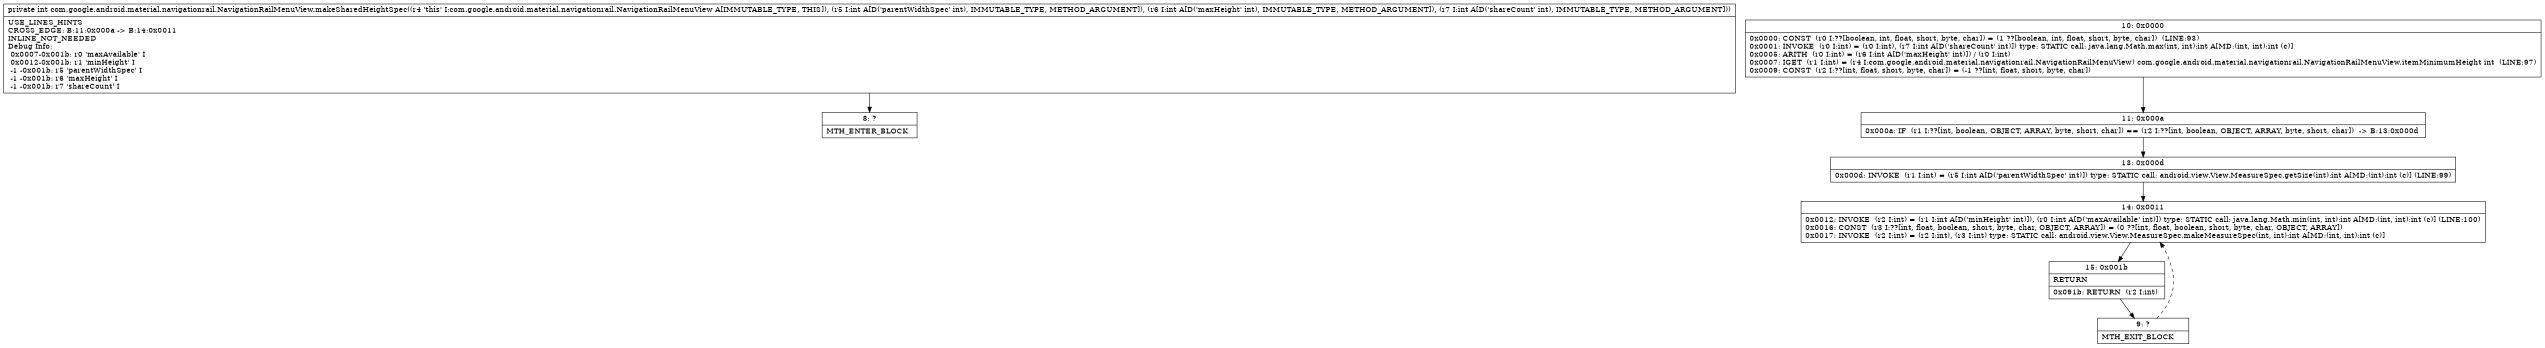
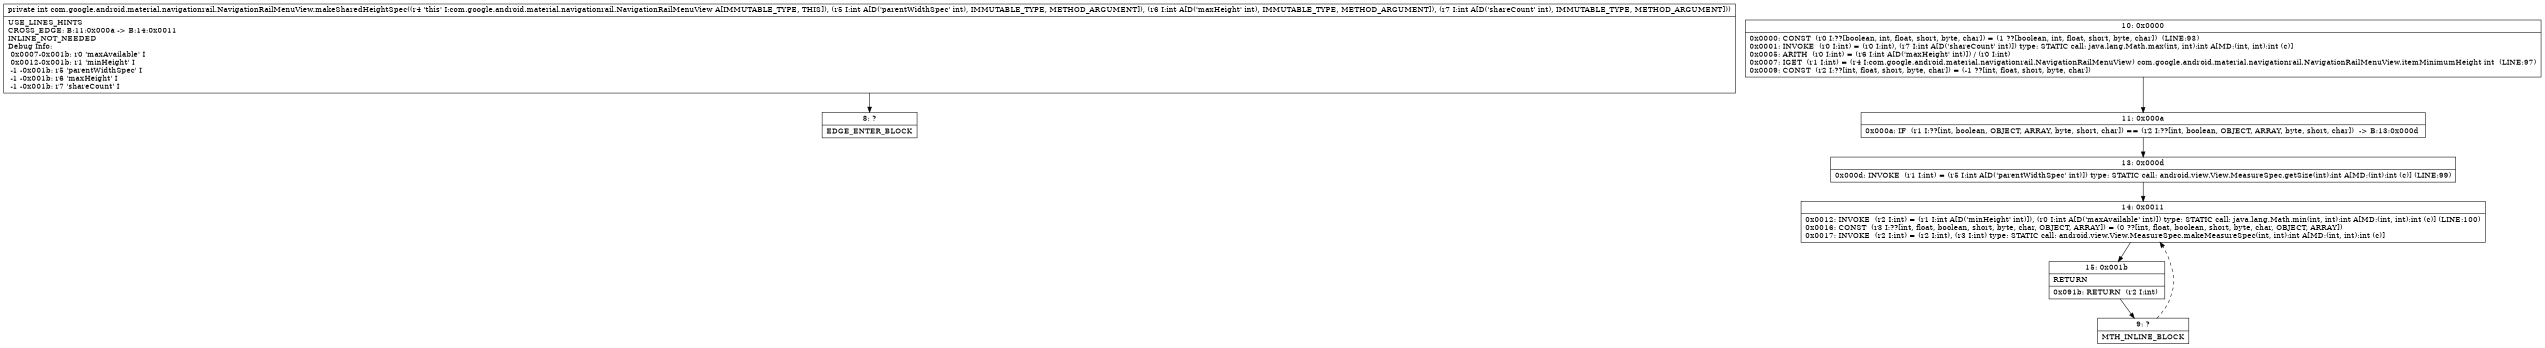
  digraph {
    node [shape=record]
-   n1 [label="{8\:\ ?|MTH_ENTER_BLOCK\l}"]
+   n1 [label="{8\:\ ?|EDGE_ENTER_BLOCK\l}"]
    n2 [label="{10\:\ 0x0000|0x0000: CONST  (r0 I:??[boolean, int, float, short, byte, char]) = (1 ??[boolean, int, float, short, byte, char])  (LINE:93)\l0x0001: INVOKE  (r0 I:int) = (r0 I:int), (r7 I:int A[D('shareCount' int)]) type: STATIC call: java.lang.Math.max(int, int):int A[MD:(int, int):int (c)]\l0x0005: ARITH  (r0 I:int) = (r6 I:int A[D('maxHeight' int)]) \/ (r0 I:int) \l0x0007: IGET  (r1 I:int) = (r4 I:com.google.android.material.navigationrail.NavigationRailMenuView) com.google.android.material.navigationrail.NavigationRailMenuView.itemMinimumHeight int  (LINE:97)\l0x0009: CONST  (r2 I:??[int, float, short, byte, char]) = (\-1 ??[int, float, short, byte, char]) \l}"]
    n3 [label="{11\:\ 0x000a|0x000a: IF  (r1 I:??[int, boolean, OBJECT, ARRAY, byte, short, char]) == (r2 I:??[int, boolean, OBJECT, ARRAY, byte, short, char])  \-\> B:13:0x000d \l}"]
    n4 [label="{13\:\ 0x000d|0x000d: INVOKE  (r1 I:int) = (r5 I:int A[D('parentWidthSpec' int)]) type: STATIC call: android.view.View.MeasureSpec.getSize(int):int A[MD:(int):int (c)] (LINE:99)\l}"]
    n5 [label="{14\:\ 0x0011|0x0012: INVOKE  (r2 I:int) = (r1 I:int A[D('minHeight' int)]), (r0 I:int A[D('maxAvailable' int)]) type: STATIC call: java.lang.Math.min(int, int):int A[MD:(int, int):int (c)] (LINE:100)\l0x0016: CONST  (r3 I:??[int, float, boolean, short, byte, char, OBJECT, ARRAY]) = (0 ??[int, float, boolean, short, byte, char, OBJECT, ARRAY]) \l0x0017: INVOKE  (r2 I:int) = (r2 I:int), (r3 I:int) type: STATIC call: android.view.View.MeasureSpec.makeMeasureSpec(int, int):int A[MD:(int, int):int (c)]\l}"]
    n6 [label="{15\:\ 0x001b|RETURN\l|0x091b: RETURN  (r2 I:int) \l}"]
-   n7 [label="{9\:\ ?|MTH_EXIT_BLOCK\l}"]
+   n7 [label="{9\:\ ?|MTH_INLINE_BLOCK\l}"]
    n8 [label="{private int com.google.android.material.navigationrail.NavigationRailMenuView.makeSharedHeightSpec((r4 'this' I:com.google.android.material.navigationrail.NavigationRailMenuView A[IMMUTABLE_TYPE, THIS]), (r5 I:int A[D('parentWidthSpec' int), IMMUTABLE_TYPE, METHOD_ARGUMENT]), (r6 I:int A[D('maxHeight' int), IMMUTABLE_TYPE, METHOD_ARGUMENT]), (r7 I:int A[D('shareCount' int), IMMUTABLE_TYPE, METHOD_ARGUMENT]))  | USE_LINES_HINTS\lCROSS_EDGE: B:11:0x000a \-\> B:14:0x0011\lINLINE_NOT_NEEDED\lDebug Info:\l  0x0007\-0x001b: r0 'maxAvailable' I\l  0x0012\-0x001b: r1 'minHeight' I\l  \-1 \-0x001b: r5 'parentWidthSpec' I\l  \-1 \-0x001b: r6 'maxHeight' I\l  \-1 \-0x001b: r7 'shareCount' I\l}"]
    n2 -> n3
    n3 -> n4
    n4 -> n5
    n5 -> n6
    n6 -> n7
    n7 -> n5 [style=dashed]
    n8 -> n1
  }
